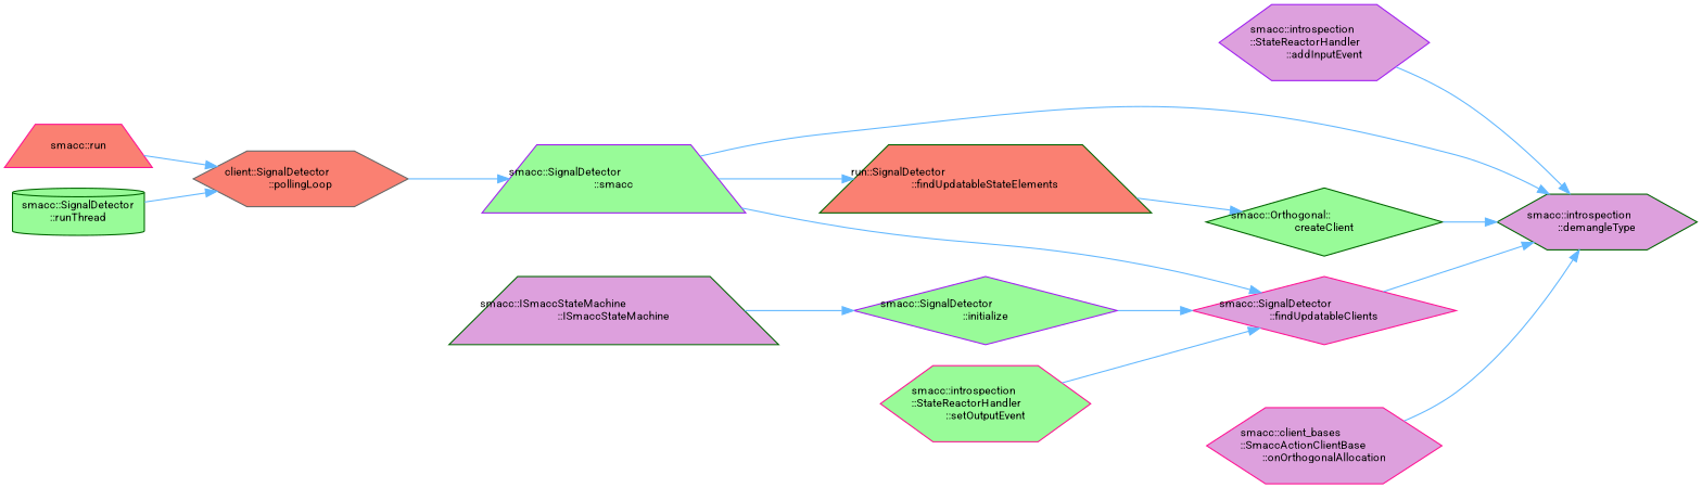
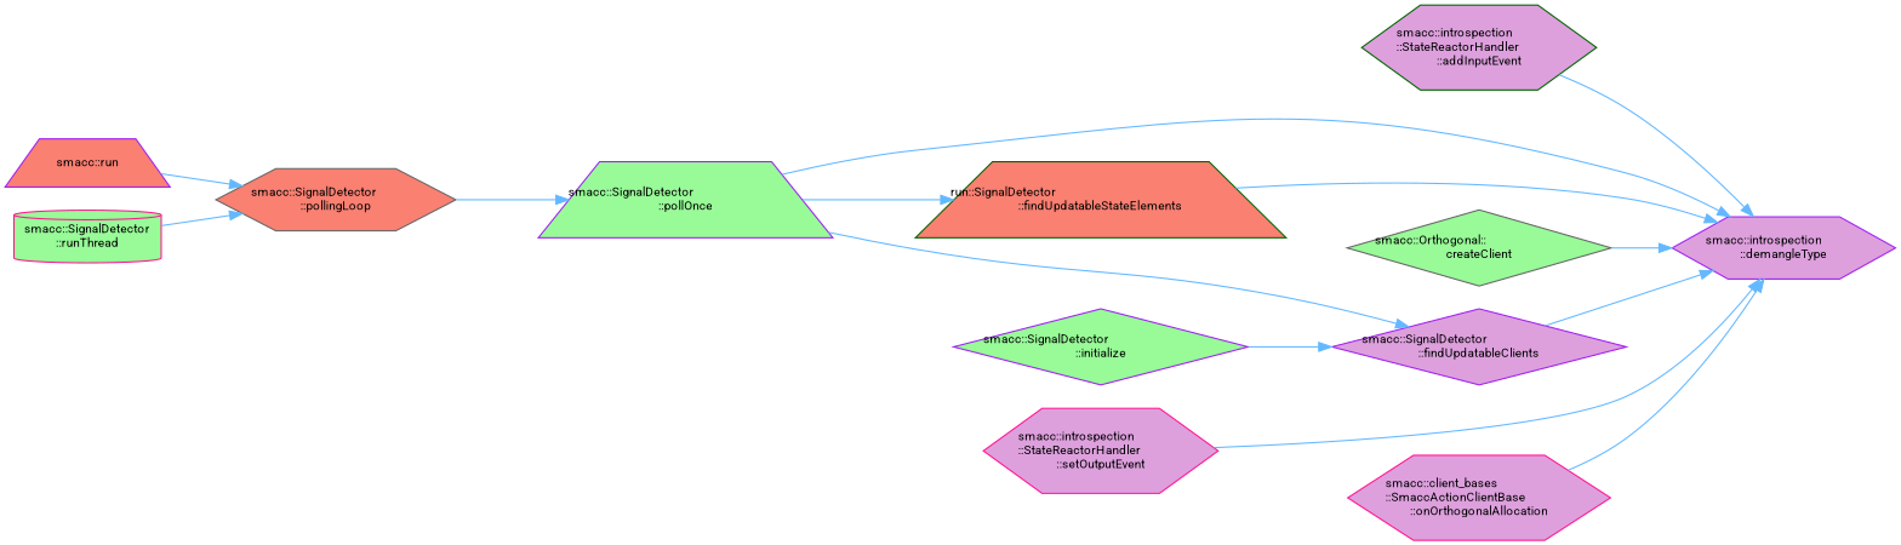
  digraph {
    fontname=Roboto
    rankdir=RL
    node [color=purple fillcolor=plum fontname=Roboto fontsize=10 shape=hexagon style=filled]
    edge [color=steelblue1 dir=back fontname=Roboto fontsize=10 labelfontname=Helvetica labelfontsize=10 style=solid]
-   n1 [color=darkgreen fontcolor=black height=0.2 label="smacc::introspection\l::demangleType" width=0.4]
-   n2 [height=0.2 label="smacc::introspection\l::StateReactorHandler\l::addInputEvent" width=0.4]
-   n3 [color=darkgreen fillcolor=palegreen height=0.2 label="smacc::Orthogonal::\lcreateClient" shape=diamond width=0.4]
-   n4 [color=deeppink height=0.2 label="smacc::SignalDetector\l::findUpdatableClients" shape=diamond width=0.4]
-   n5 [fillcolor=palegreen height=0.2 label="smacc::SignalDetector\l::smacc" shape=trapezium width=0.4]
+   n1 [fontcolor=black height=0.2 label="smacc::introspection\l::demangleType" width=0.4]
+   n2 [color=darkgreen height=0.2 label="smacc::introspection\l::StateReactorHandler\l::addInputEvent" width=0.4]
+   n3 [color=gray40 fillcolor=palegreen height=0.2 label="smacc::Orthogonal::\lcreateClient" shape=diamond width=0.4]
+   n4 [height=0.2 label="smacc::SignalDetector\l::findUpdatableClients" shape=diamond width=0.4]
+   n5 [fillcolor=palegreen height=0.2 label="smacc::SignalDetector\l::pollOnce" shape=trapezium width=0.4]
    n6 [color=darkgreen fillcolor=salmon height=0.2 label="run::SignalDetector\l::findUpdatableStateElements" shape=trapezium width=0.4]
    n7 [color=deeppink height=0.2 label="smacc::client_bases\l::SmaccActionClientBase\l::onOrthogonalAllocation" width=0.4]
-   n8 [color=deeppink fillcolor=palegreen height=0.2 label="smacc::introspection\l::StateReactorHandler\l::setOutputEvent" width=0.4]
+   n8 [color=deeppink height=0.2 label="smacc::introspection\l::StateReactorHandler\l::setOutputEvent" width=0.4]
    n9 [fillcolor=palegreen height=0.2 label="smacc::SignalDetector\l::initialize" shape=diamond width=0.4]
-   n10 [color=gray40 fillcolor=salmon height=0.2 label="client::SignalDetector\l::pollingLoop" width=0.4]
-   n11 [color=darkgreen height=0.2 label="smacc::ISmaccStateMachine\l::ISmaccStateMachine" shape=trapezium width=0.4]
-   n12 [color=deeppink fillcolor=salmon height=0.2 label="smacc::run" shape=trapezium width=0.4]
-   n13 [color=darkgreen fillcolor=palegreen height=0.2 label="smacc::SignalDetector\l::runThread" shape=cylinder width=0.4]
+   n10 [color=gray40 fillcolor=salmon height=0.2 label="smacc::SignalDetector\l::pollingLoop" width=0.4]
+   n12 [fillcolor=salmon height=0.2 label="smacc::run" shape=trapezium width=0.4]
+   n13 [color=deeppink fillcolor=palegreen height=0.2 label="smacc::SignalDetector\l::runThread" shape=cylinder width=0.4]
    n1 -> n2
    n1 -> n3
    n1 -> n4
    n1 -> n5
-   n3 -> n6
+   n1 -> n6
    n1 -> n7
-   n4 -> n8
+   n1 -> n8
    n4 -> n5
    n4 -> n9
    n5 -> n10
    n6 -> n5
-   n9 -> n11
    n10 -> n12
    n10 -> n13
  }
